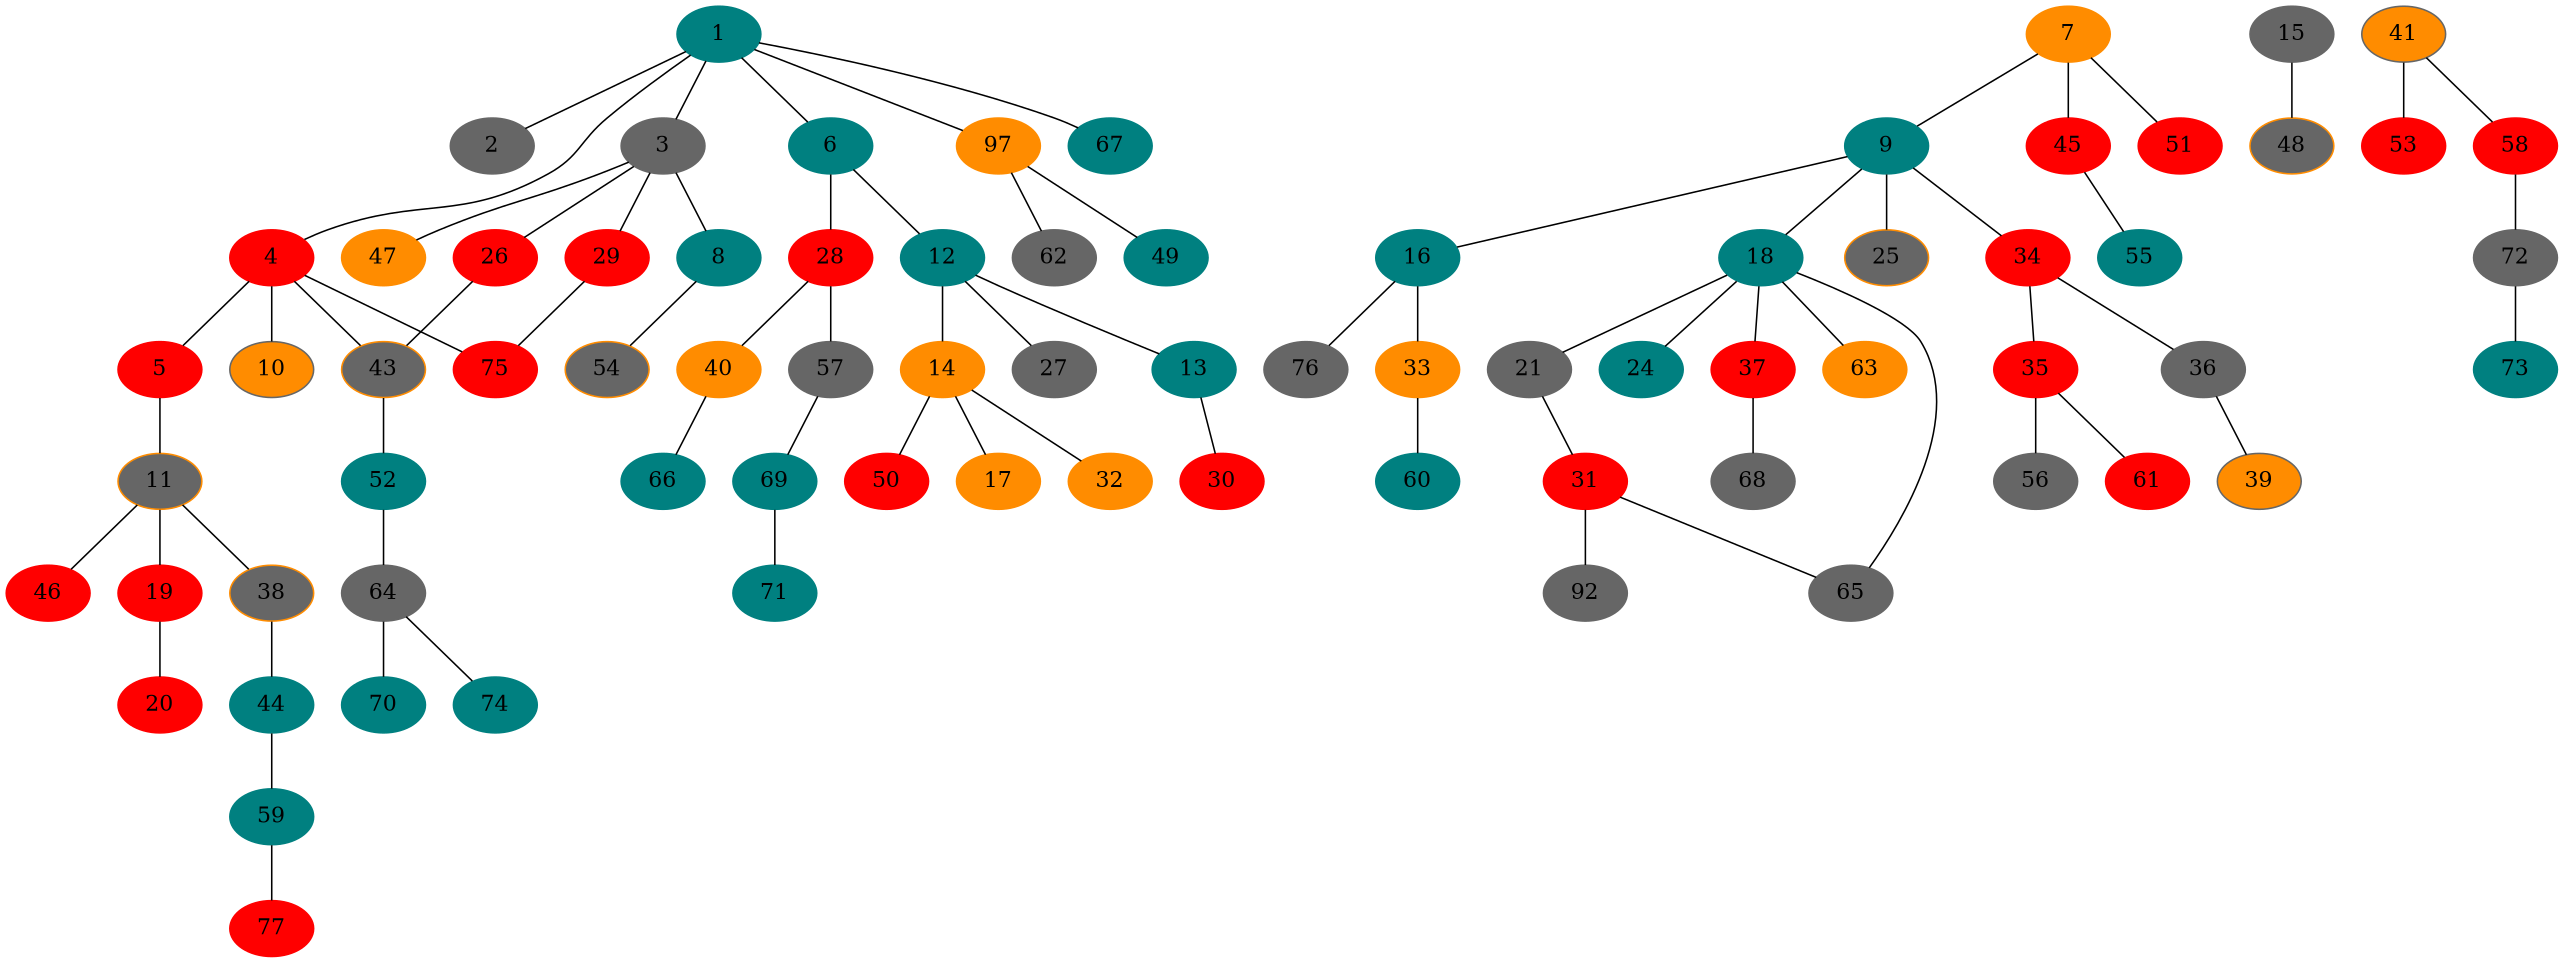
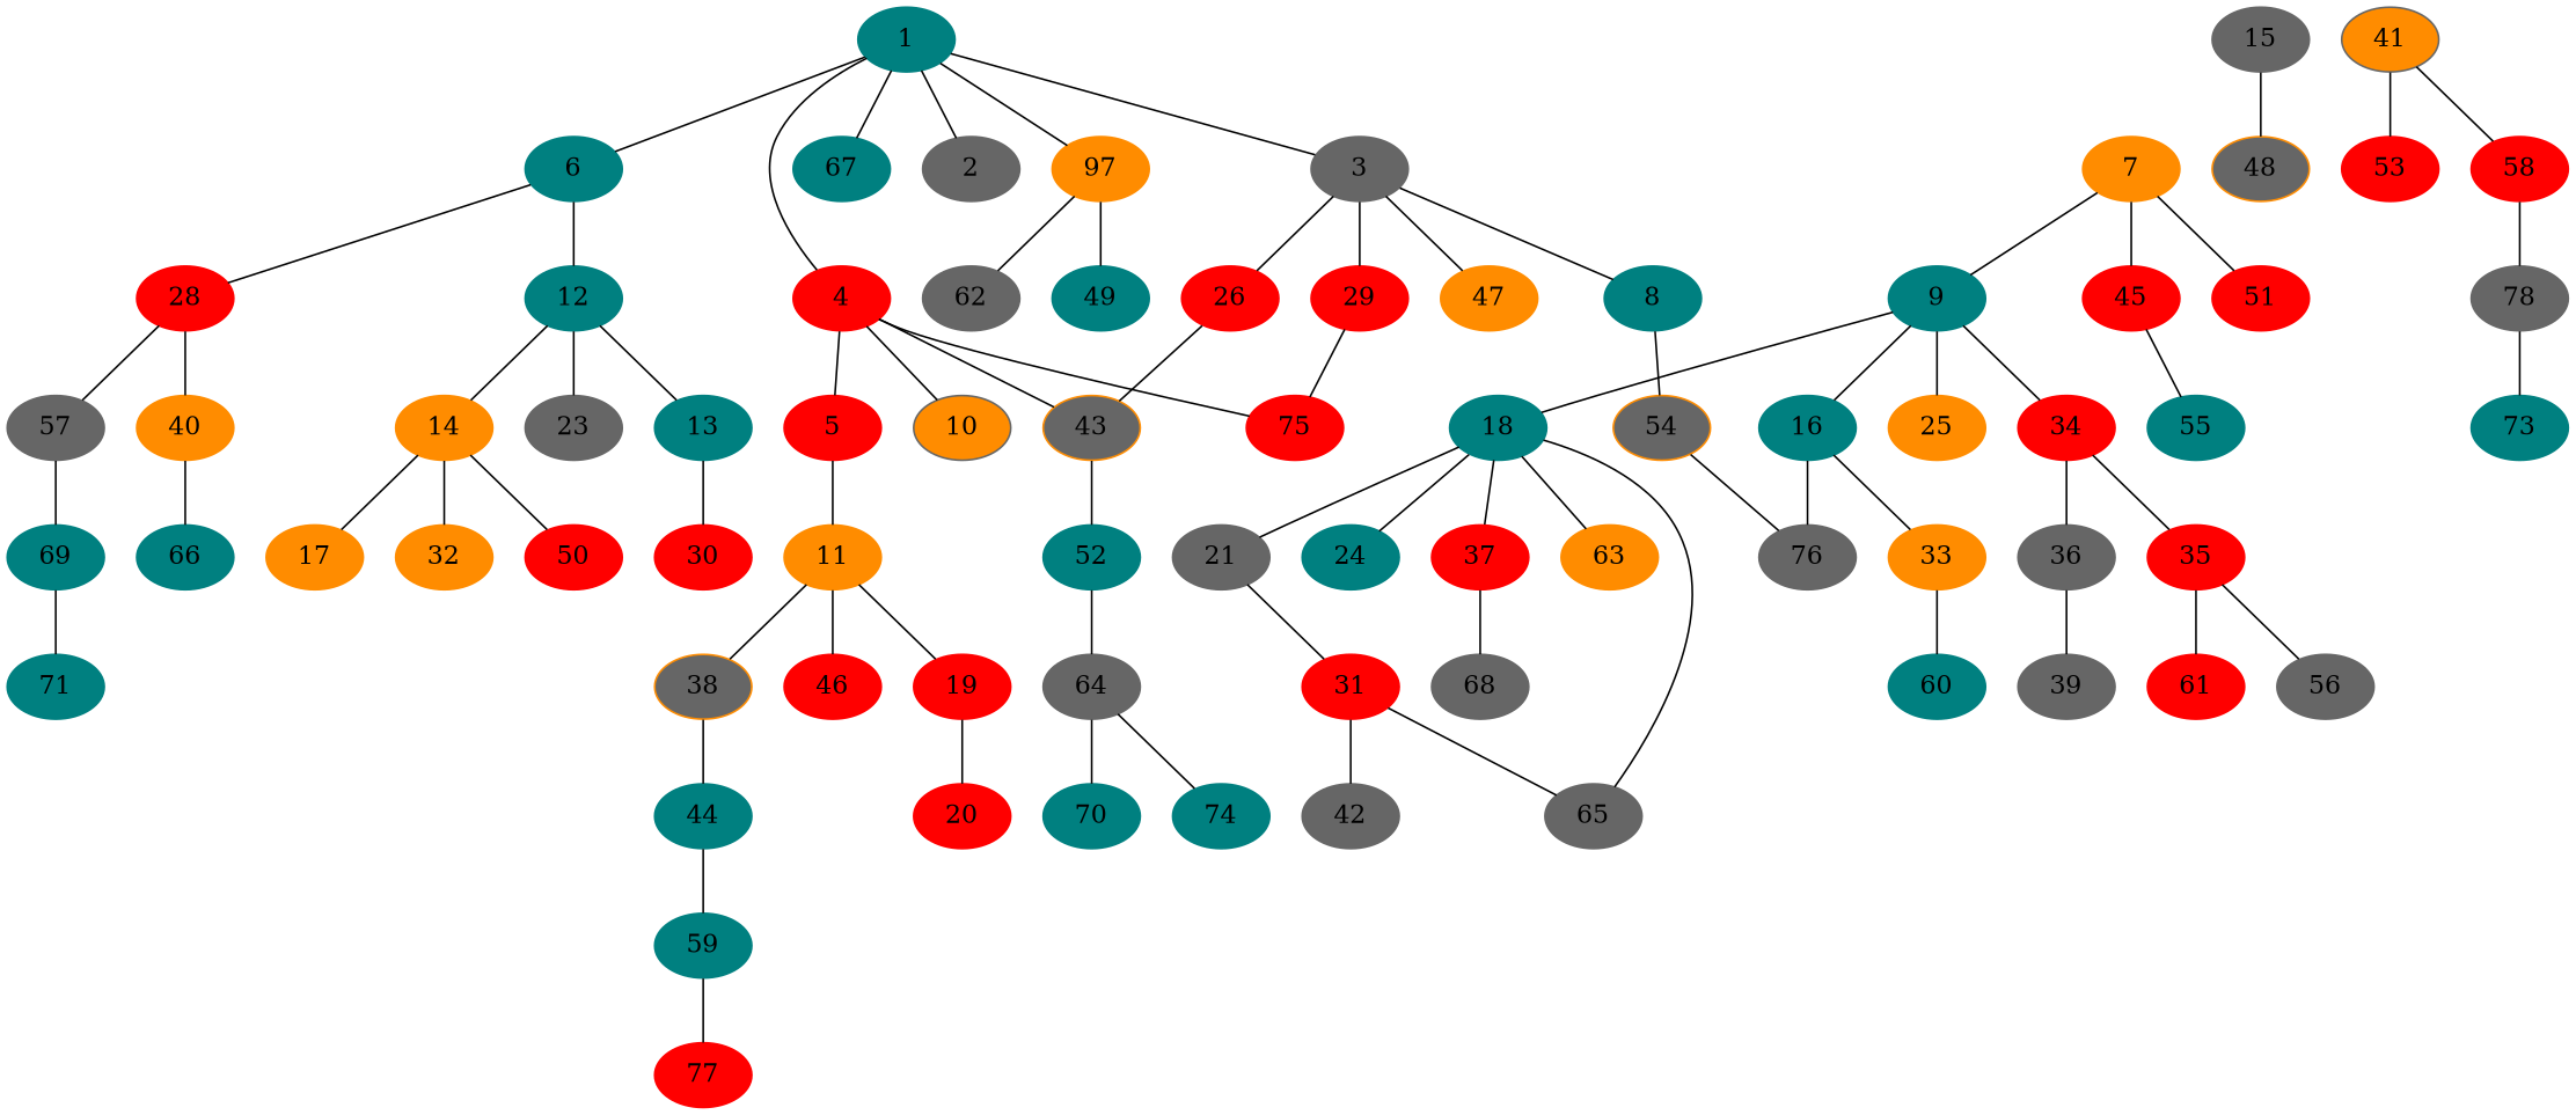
  graph {
    node [color=teal style=filled]
    2 [color=gray40]
    1
    3 [color=gray40]
    4 [color=red]
    6
    n6 [color=darkorange label=97]
    67
    8
    26 [color=red]
    29 [color=red]
    47 [color=darkorange]
    5 [color=red]
    10 [color=gray40 fillcolor=darkorange]
    43 [color=darkorange fillcolor=gray40]
    75 [color=red]
    12
    28 [color=red]
    49
    62 [color=gray40]
    7 [color=darkorange]
    9
    45 [color=red]
    51 [color=red]
    54 [color=darkorange fillcolor=gray40]
-   11 [color=darkorange fillcolor=gray40]
+   11 [color=darkorange]
    52
    19 [color=red]
    38 [color=darkorange fillcolor=gray40]
    46 [color=red]
    13
    14 [color=darkorange]
-   23 [color=gray40 label=27]
+   23 [color=gray40]
    40 [color=darkorange]
    57 [color=gray40]
    16
    18
-   25 [color=darkorange fillcolor=gray40]
+   25 [color=darkorange]
    34 [color=red]
    15 [color=gray40]
    48 [color=darkorange fillcolor=gray40]
    55
    76 [color=gray40]
    33 [color=darkorange]
    21 [color=gray40]
    24
    37 [color=red]
    63 [color=darkorange]
    65 [color=gray40]
    35 [color=red]
    36 [color=gray40]
    20 [color=red]
    44
    30 [color=red]
    17 [color=darkorange]
    32 [color=darkorange]
    50 [color=red]
    60
    31 [color=red]
    68 [color=gray40]
-   42 [color=gray40 label=92]
+   42 [color=gray40]
    66
    69
    56 [color=gray40]
    61 [color=red]
-   39 [color=gray40 fillcolor=darkorange]
+   39 [color=gray40]
    59
    41 [color=gray40 fillcolor=darkorange]
    53 [color=red]
    58 [color=red]
-   72 [color=gray40]
+   72 [color=gray40 label=78]
    64 [color=gray40]
    77 [color=red]
    70
    74
    71
    73
    1 -- 2
    1 -- 3
    1 -- 4
    1 -- 6
    1 -- n6
    1 -- 67
    3 -- 8
    3 -- 26
    3 -- 29
    3 -- 47
    4 -- 5
    4 -- 10
    4 -- 43
    4 -- 75
    6 -- 12
    6 -- 28
    n6 -- 49
    n6 -- 62
    8 -- 54
    26 -- 43
    29 -- 75
    5 -- 11
    43 -- 52
    12 -- 13
    12 -- 14
    12 -- 23
    28 -- 40
    28 -- 57
    7 -- 9
    7 -- 45
    7 -- 51
    9 -- 16
    9 -- 18
    9 -- 25
    9 -- 34
    45 -- 55
+   54 -- 76
    11 -- 19
    11 -- 38
    11 -- 46
    52 -- 64
    19 -- 20
    38 -- 44
    13 -- 30
    14 -- 17
    14 -- 32
    14 -- 50
    40 -- 66
    57 -- 69
    16 -- 76
    16 -- 33
    18 -- 21
    18 -- 24
    18 -- 37
    18 -- 63
    18 -- 65
    34 -- 35
    34 -- 36
    15 -- 48
    33 -- 60
    21 -- 31
    37 -- 68
    35 -- 56
    35 -- 61
    36 -- 39
    44 -- 59
    31 -- 65
    31 -- 42
    69 -- 71
    59 -- 77
    41 -- 53
    41 -- 58
    58 -- 72
    72 -- 73
    64 -- 70
    64 -- 74
  }
